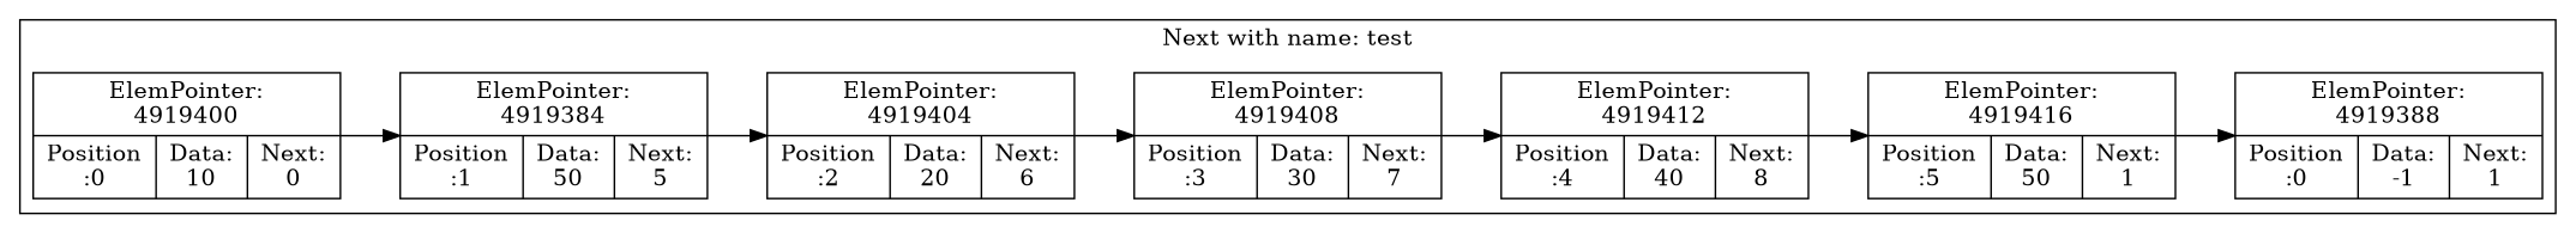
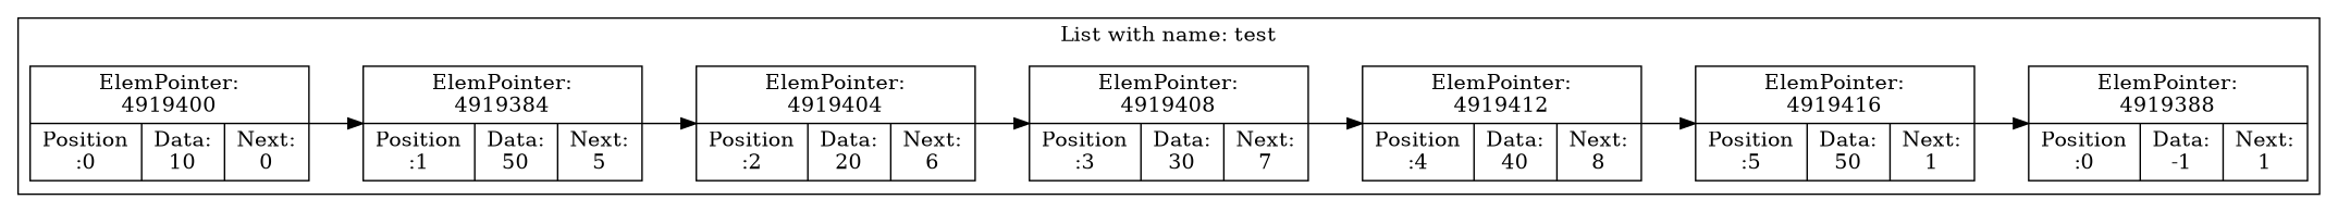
  digraph {
    rankdir=LR
    node [shape=record]
    n1 [label="ElemPointer:\n4919400 | {Position\n:0 | Data:\n10 | Next:\n0}"]
    n2 [label="ElemPointer:\n4919384 | {Position\n:1 | Data:\n50 | Next:\n5}"]
    n3 [label="ElemPointer:\n4919404 | {Position\n:2 | Data:\n20 | Next:\n6}"]
    n4 [label="ElemPointer:\n4919408 | {Position\n:3 | Data:\n30 | Next:\n7}"]
    n5 [label="ElemPointer:\n4919412 | {Position\n:4 | Data:\n40 | Next:\n8}"]
    n6 [label="ElemPointer:\n4919416 | {Position\n:5 | Data:\n50 | Next:\n1}"]
    n7 [label="ElemPointer:\n4919388 | {Position\n:0 | Data:\n-1 | Next:\n1}"]
    subgraph cluster_1 {
-     label="Next with name: test"
+     label="List with name: test"
      n1
      n2
      n3
      n4
      n5
      n6
      n7
    }
    n1 -> n2
    n2 -> n3
    n3 -> n4
    n4 -> n5
    n5 -> n6
    n6 -> n7
  }
